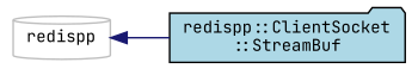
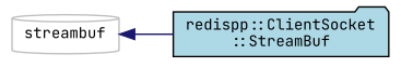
  digraph {
    rankdir=LR
    fontname="JetBrains Mono"
    node [fontname="JetBrains Mono" fontsize=10 style=filled]
-   n1 [color=grey75 fillcolor=white height=0.2 label=redispp shape=cylinder width=0.4]
+   n1 [color=grey75 fillcolor=white height=0.2 label=streambuf shape=cylinder width=0.4]
    n2 [color=black fillcolor=lightblue height=0.2 label="redispp::ClientSocket\l::StreamBuf" shape=folder width=0.4]
    n1 -> n2 [color=midnightblue dir=back fontname="JetBrains Mono" fontsize=10 labelfontname=Helvetica labelfontsize=10 style=solid]
  }
